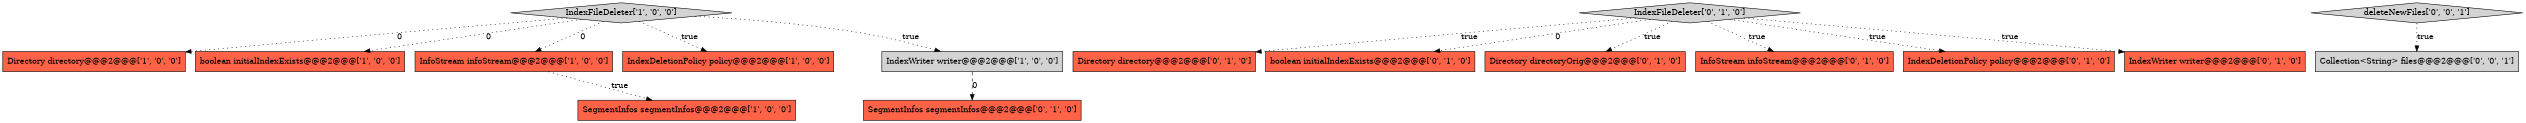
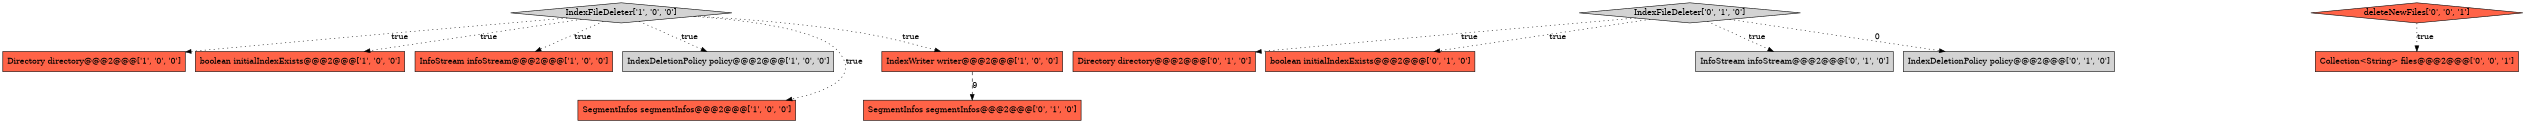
  digraph {
    node [fillcolor=tomato shape=box style=filled]
    edge [style=dotted]
    n1 [fillcolor=lightgray label="IndexFileDeleter['1', '0', '0']" shape=diamond]
    n2 [label="Directory directory@@@2@@@['1', '0', '0']"]
    n3 [label="boolean initialIndexExists@@@2@@@['1', '0', '0']"]
    n4 [label="InfoStream infoStream@@@2@@@['1', '0', '0']"]
-   n5 [label="IndexDeletionPolicy policy@@@2@@@['1', '0', '0']"]
+   n5 [fillcolor=lightgray label="IndexDeletionPolicy policy@@@2@@@['1', '0', '0']"]
    n6 [label="SegmentInfos segmentInfos@@@2@@@['1', '0', '0']"]
-   n7 [fillcolor=lightgray label="IndexWriter writer@@@2@@@['1', '0', '0']"]
+   n7 [label="IndexWriter writer@@@2@@@['1', '0', '0']"]
    n8 [label="SegmentInfos segmentInfos@@@2@@@['0', '1', '0']"]
    n9 [label="Directory directory@@@2@@@['0', '1', '0']"]
    n10 [label="boolean initialIndexExists@@@2@@@['0', '1', '0']"]
-   n11 [label="Directory directoryOrig@@@2@@@['0', '1', '0']"]
-   n12 [label="InfoStream infoStream@@@2@@@['0', '1', '0']"]
+   n12 [fillcolor=lightgray label="InfoStream infoStream@@@2@@@['0', '1', '0']"]
    n13 [fillcolor=lightgray label="IndexFileDeleter['0', '1', '0']" shape=diamond]
-   n14 [label="IndexDeletionPolicy policy@@@2@@@['0', '1', '0']"]
-   n15 [label="IndexWriter writer@@@2@@@['0', '1', '0']"]
-   n16 [fillcolor=lightgray label="Collection<String> files@@@2@@@['0', '0', '1']"]
-   n17 [fillcolor=lightgray label="deleteNewFiles['0', '0', '1']" shape=diamond]
-   n1 -> n2 [label=0]
-   n1 -> n3 [label=0]
-   n1 -> n4 [label=0]
+   n14 [fillcolor=lightgray label="IndexDeletionPolicy policy@@@2@@@['0', '1', '0']"]
+   n16 [label="Collection<String> files@@@2@@@['0', '0', '1']"]
+   n17 [label="deleteNewFiles['0', '0', '1']" shape=diamond]
+   n1 -> n2 [label=true]
+   n1 -> n3 [label=true]
+   n1 -> n4 [label=true]
    n1 -> n5 [label=true]
-   n4 -> n6 [label=true]
+   n1 -> n6 [label=true]
    n1 -> n7 [label=true]
-   n7 -> n8 [label=0 style=dashed]
+   n7 -> n8 [label=9 style=dashed]
    n13 -> n9 [label=true]
-   n13 -> n10 [label=0]
-   n13 -> n11 [label=true]
+   n13 -> n10 [label=true]
    n13 -> n12 [label=true]
-   n13 -> n14 [label=true]
-   n13 -> n15 [label=true]
+   n13 -> n14 [label=0]
    n17 -> n16 [label=true]
  }
